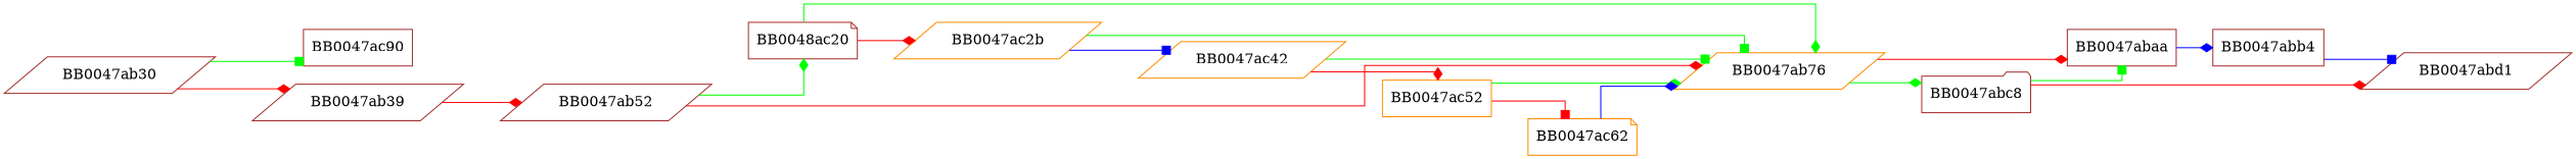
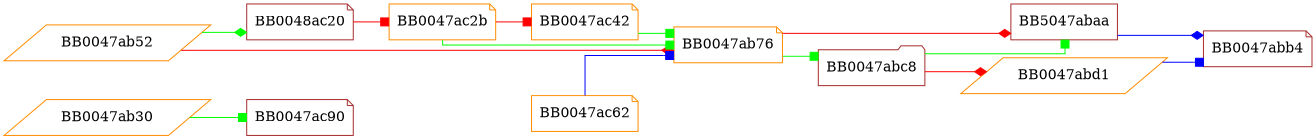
  digraph {
    rankdir=LR
    splines=ortho
    node [color=brown shape=parallelogram]
    edge [arrowhead=diamond color=red]
-   BB0047ac90 [shape=box]
-   BB0047ab30
-   BB0047ab39
-   BB0047ab52
-   BB0047abb4 [shape=box]
+   BB0047ac90 [shape=note]
+   BB0047ab30 [color=darkorange]
+   BB0047ab52 [color=darkorange]
+   BB0047abb4 [shape=note]
    n6 [label=BB0048ac20 shape=note]
-   BB0047ab76 [color=darkorange]
-   BB0047ac2b [color=darkorange]
+   BB0047ab76 [color=darkorange shape=note]
+   BB0047ac2b [color=darkorange shape=note]
    BB0047abc8 [shape=folder]
-   BB0047abaa [shape=box]
-   BB0047ac42 [color=darkorange]
-   BB0047abd1
-   BB0047ac52 [color=darkorange shape=box]
+   BB0047abaa [shape=box label=BB5047abaa]
+   BB0047ac42 [color=darkorange shape=note]
+   BB0047abd1 [color=darkorange]
    BB0047ac62 [color=darkorange shape=note]
    BB0047ab30 -> BB0047ac90 [arrowhead=box color=green]
-   BB0047ab30 -> BB0047ab39
-   BB0047ab39 -> BB0047ab52
    BB0047ab52 -> n6 [color=green]
    BB0047ab52 -> BB0047ab76
-   n6 -> BB0047ab76 [color=green]
-   n6 -> BB0047ac2b
-   BB0047ab76 -> BB0047abc8 [color=green]
+   n6 -> BB0047ac2b [arrowhead=box]
+   BB0047ab76 -> BB0047abc8 [arrowhead=box color=green]
    BB0047ab76 -> BB0047abaa
    BB0047ac2b -> BB0047ab76 [arrowhead=box color=green]
-   BB0047ac2b -> BB0047ac42 [arrowhead=box color=blue]
+   BB0047ac2b -> BB0047ac42 [arrowhead=box]
    BB0047abc8 -> BB0047abaa [arrowhead=box color=green]
    BB0047abc8 -> BB0047abd1
    BB0047abaa -> BB0047abb4 [color=blue]
    BB0047ac42 -> BB0047ab76 [arrowhead=box color=green]
-   BB0047ac42 -> BB0047ac52
-   BB0047abb4 -> BB0047abd1 [arrowhead=box color=blue]
-   BB0047ac52 -> BB0047ab76 [color=green]
-   BB0047ac52 -> BB0047ac62 [arrowhead=box]
-   BB0047ac62 -> BB0047ab76 [color=blue]
+   BB0047abd1 -> BB0047abb4 [arrowhead=box color=blue]
+   BB0047ac62 -> BB0047ab76 [arrowhead=box color=blue]
  }
